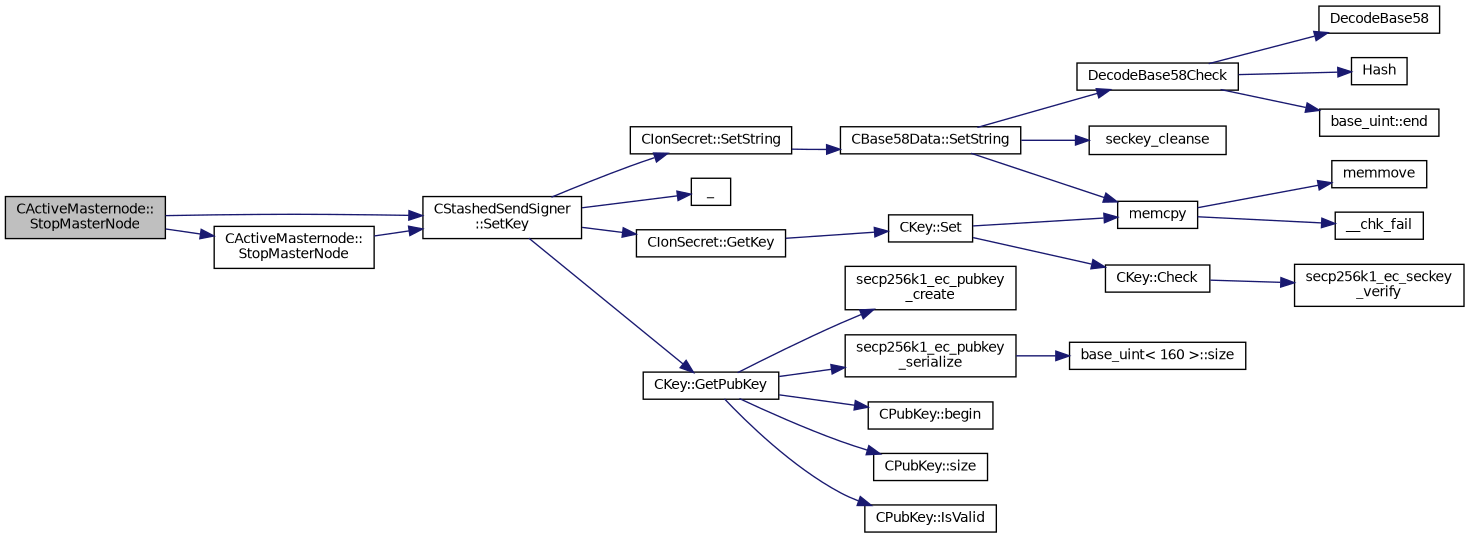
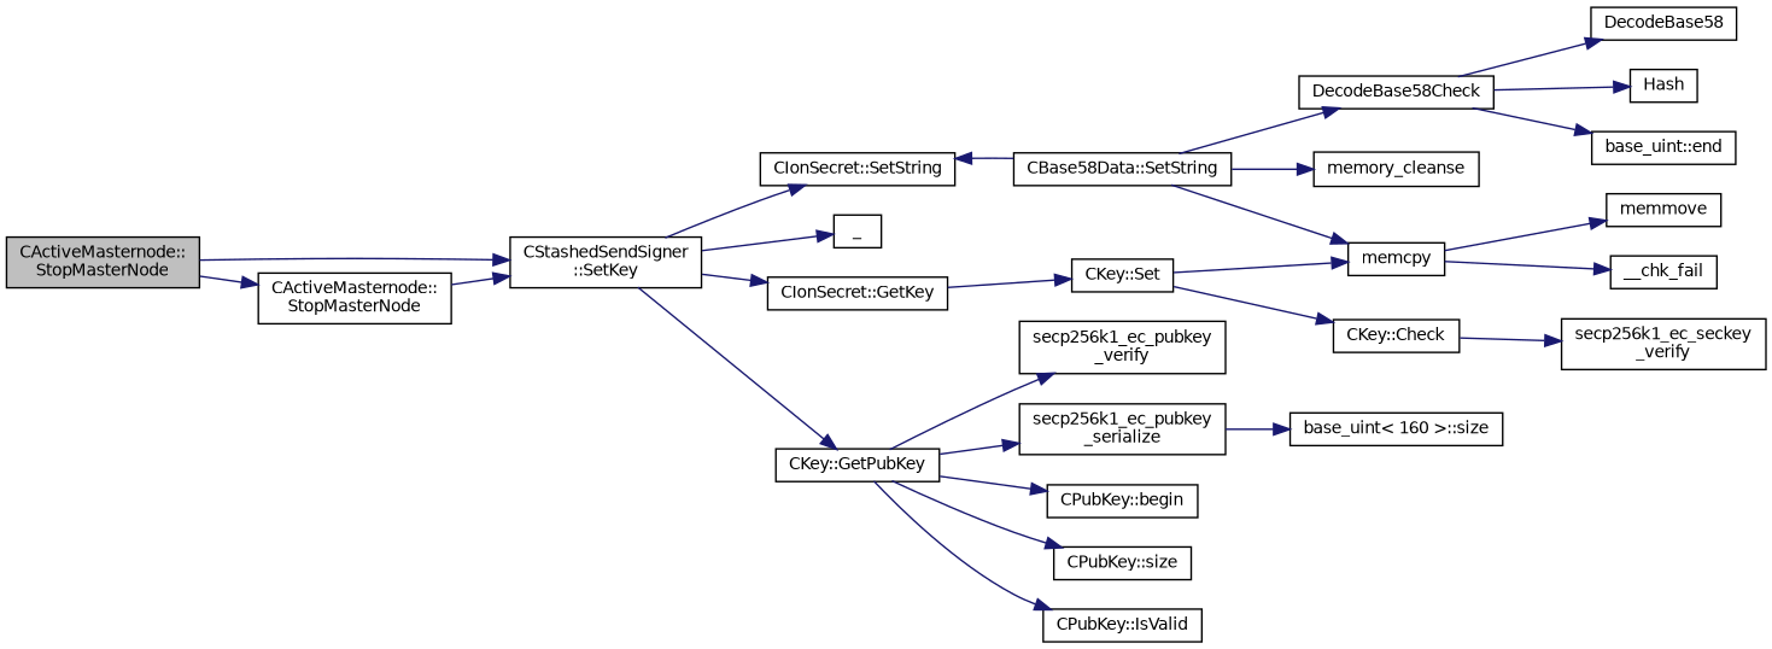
  digraph {
    rankdir=LR
    node [color=black fillcolor=white fontname=Helvetica fontsize=10 shape=record style=filled]
    edge [color=midnightblue fontname=Helvetica fontsize=10 labelfontname=Helvetica labelfontsize=10 style=solid]
    n1 [fillcolor=grey75 fontcolor=black height=0.2 label="CActiveMasternode::\lStopMasterNode" width=0.4]
    n2 [height=0.2 label="CStashedSendSigner\l::SetKey" width=0.4]
    n3 [height=0.2 label="CActiveMasternode::\lStopMasterNode" width=0.4]
    n4 [height=0.2 label="CIonSecret::SetString" width=0.4]
    n5 [height=0.2 label=_ width=0.4]
    n6 [height=0.2 label="CIonSecret::GetKey" width=0.4]
    n7 [height=0.2 label="CKey::GetPubKey" width=0.4]
    n8 [height=0.2 label="CBase58Data::SetString" width=0.4]
    n9 [height=0.2 label="CKey::Set" width=0.4]
-   n10 [height=0.2 label="secp256k1_ec_pubkey\l_create" width=0.4]
+   n10 [height=0.2 label="secp256k1_ec_pubkey\l_verify" width=0.4]
    n11 [height=0.2 label="secp256k1_ec_pubkey\l_serialize" width=0.4]
    n12 [height=0.2 label="CPubKey::begin" width=0.4]
    n13 [height=0.2 label="CPubKey::size" width=0.4]
    n14 [height=0.2 label="CPubKey::IsValid" width=0.4]
    n15 [height=0.2 label=DecodeBase58Check width=0.4]
    n16 [height=0.2 label=memcpy width=0.4]
-   n17 [height=0.2 label=seckey_cleanse width=0.4]
+   n17 [height=0.2 label=memory_cleanse width=0.4]
    n18 [height=0.2 label=DecodeBase58 width=0.4]
    n19 [height=0.2 label=Hash width=0.4]
    n20 [height=0.2 label="base_uint::end" width=0.4]
    n21 [height=0.2 label=memmove width=0.4]
    n22 [height=0.2 label=__chk_fail width=0.4]
    n23 [height=0.2 label="CKey::Check" width=0.4]
    n24 [height=0.2 label="secp256k1_ec_seckey\l_verify" width=0.4]
    n25 [height=0.2 label="base_uint\< 160 \>::size" width=0.4]
    n1 -> n2
    n1 -> n3
    n2 -> n4
    n2 -> n5
    n2 -> n6
    n2 -> n7
    n3 -> n2
-   n4 -> n8
+   n8 -> n4
    n6 -> n9
    n7 -> n10
    n7 -> n11
    n7 -> n12
    n7 -> n13
    n7 -> n14
    n8 -> n15
    n8 -> n16
    n8 -> n17
    n9 -> n16
    n9 -> n23
    n11 -> n25
    n15 -> n18
    n15 -> n19
    n15 -> n20
    n16 -> n21
    n16 -> n22
    n23 -> n24
  }
